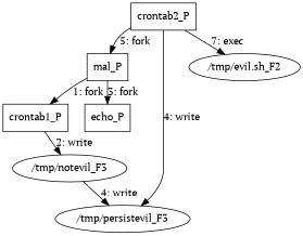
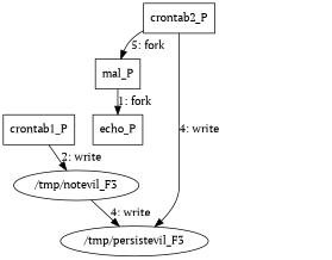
  digraph {
    engine=neato
    fixedsize=false
    fontname="PT Serif"
    fontsize=10
    nodesep=0.3
    rankdir=TB
    ranksep=0
    splines=true
    node [fontname="PT Serif" node_type=Process shape=box]
    edge [fontname="PT Serif"]
    mal_P
    crontab1_P
    echo_P
    "/tmp/notevil_F3" [node_type=File shape=ellipse]
    crontab2_P
    "/tmp/persistevil_F3" [node_type=File shape=ellipse]
-   "/tmp/evil.sh_F2" [node_type=File shape=ellipse]
-   mal_P -> crontab1_P [label="1: fork"]
-   mal_P -> echo_P [label="3: fork"]
+   mal_P -> echo_P [label="1: fork"]
    crontab1_P -> "/tmp/notevil_F3" [label="2: write"]
    "/tmp/notevil_F3" -> "/tmp/persistevil_F3" [label="4: write"]
    crontab2_P -> mal_P [label="5: fork"]
    crontab2_P -> "/tmp/persistevil_F3" [label="4: write"]
-   crontab2_P -> "/tmp/evil.sh_F2" [label="7: exec"]
  }
